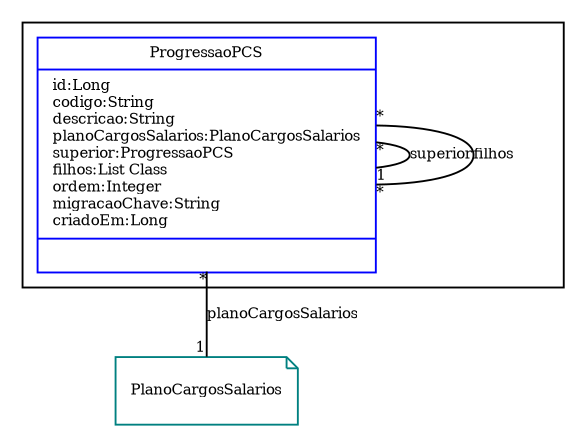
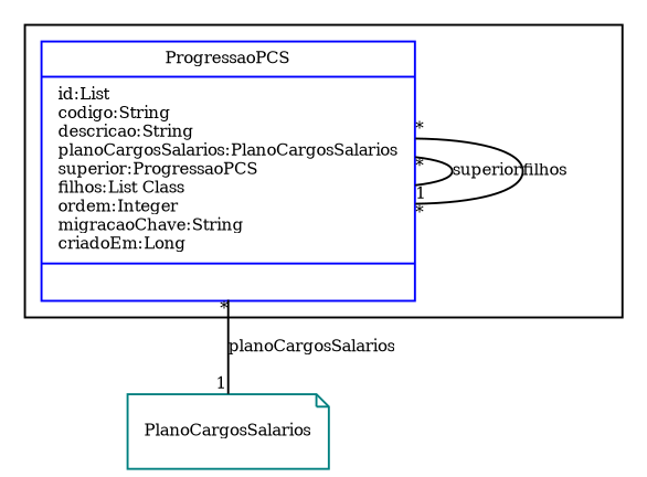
  digraph {
    fontname="Times-Roman"
    fontsize=8
    node [fontname="Times-Roman" fontsize=8]
    edge [arrowhead=none fontname="Times-Roman" fontsize=8 headlabel=1 taillabel="*"]
-   n1 [label="{ProgressaoPCS|id:Long\lcodigo:String\ldescricao:String\lplanoCargosSalarios:PlanoCargosSalarios\lsuperior:ProgressaoPCS\lfilhos:List Class\lordem:Integer\lmigracaoChave:String\lcriadoEm:Long\l|\l}" shape=record color=blue]
+   n1 [label="{ProgressaoPCS|id:List\lcodigo:String\ldescricao:String\lplanoCargosSalarios:PlanoCargosSalarios\lsuperior:ProgressaoPCS\lfilhos:List Class\lordem:Integer\lmigracaoChave:String\lcriadoEm:Long\l|\l}" shape=record color=blue]
    PlanoCargosSalarios [shape=note color=teal]
    subgraph cluster_1 {
      n1
    }
    n1 -> n1 [label=superior]
    n1 -> n1 [headlabel="*" label=filhos]
    n1 -> PlanoCargosSalarios [label=planoCargosSalarios]
  }
